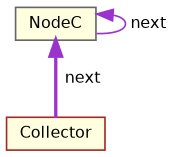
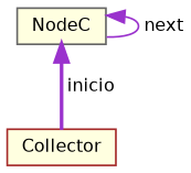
  digraph {
    node [fillcolor=lightyellow fontname=Helvetica fontsize=10 shape=record style=filled]
    edge [color=darkorchid3 dir=back fontname=Helvetica fontsize=10 labelfontname=Helvetica labelfontsize=10]
    n1 [color=brown fontcolor=black height=0.2 label=Collector width=0.4]
    n2 [color=gray40 height=0.2 label=NodeC width=0.4]
-   n2 -> n1 [label=" next" style=bold]
+   n2 -> n1 [label=" inicio" style=bold]
    n2 -> n2 [label=" next" style=solid]
  }
